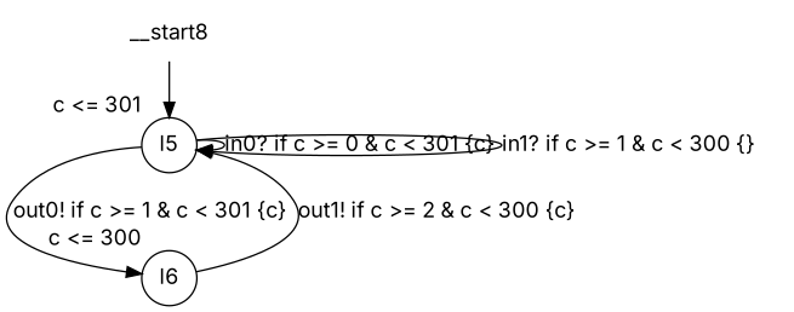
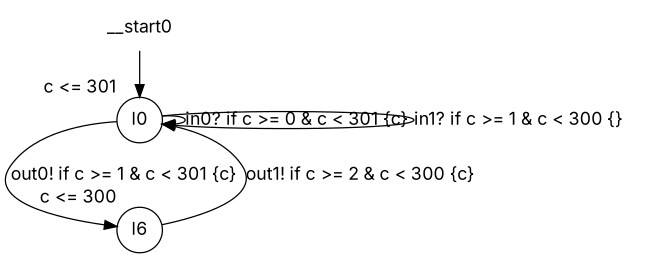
  digraph {
    fontname=Inter
    node [fontname=Inter shape=circle margin=0]
    edge [fontname=Inter]
-   __start0 [shape=none label=__start8 margin=""]
-   n2 [label=l5 xlabel="c <= 301"]
+   __start0 [shape=none margin=""]
+   n2 [label=l0 xlabel="c <= 301"]
    n3 [label=l6 xlabel="c <= 300"]
    __start0 -> n2
    n2 -> n2 [label="in0? if c >= 0 & c < 301 {c} "]
    n2 -> n2 [label="in1? if c >= 1 & c < 300 {} "]
    n2 -> n3 [label="out0! if c >= 1 & c < 301 {c} "]
    n3 -> n2 [label="out1! if c >= 2 & c < 300 {c} "]
  }
